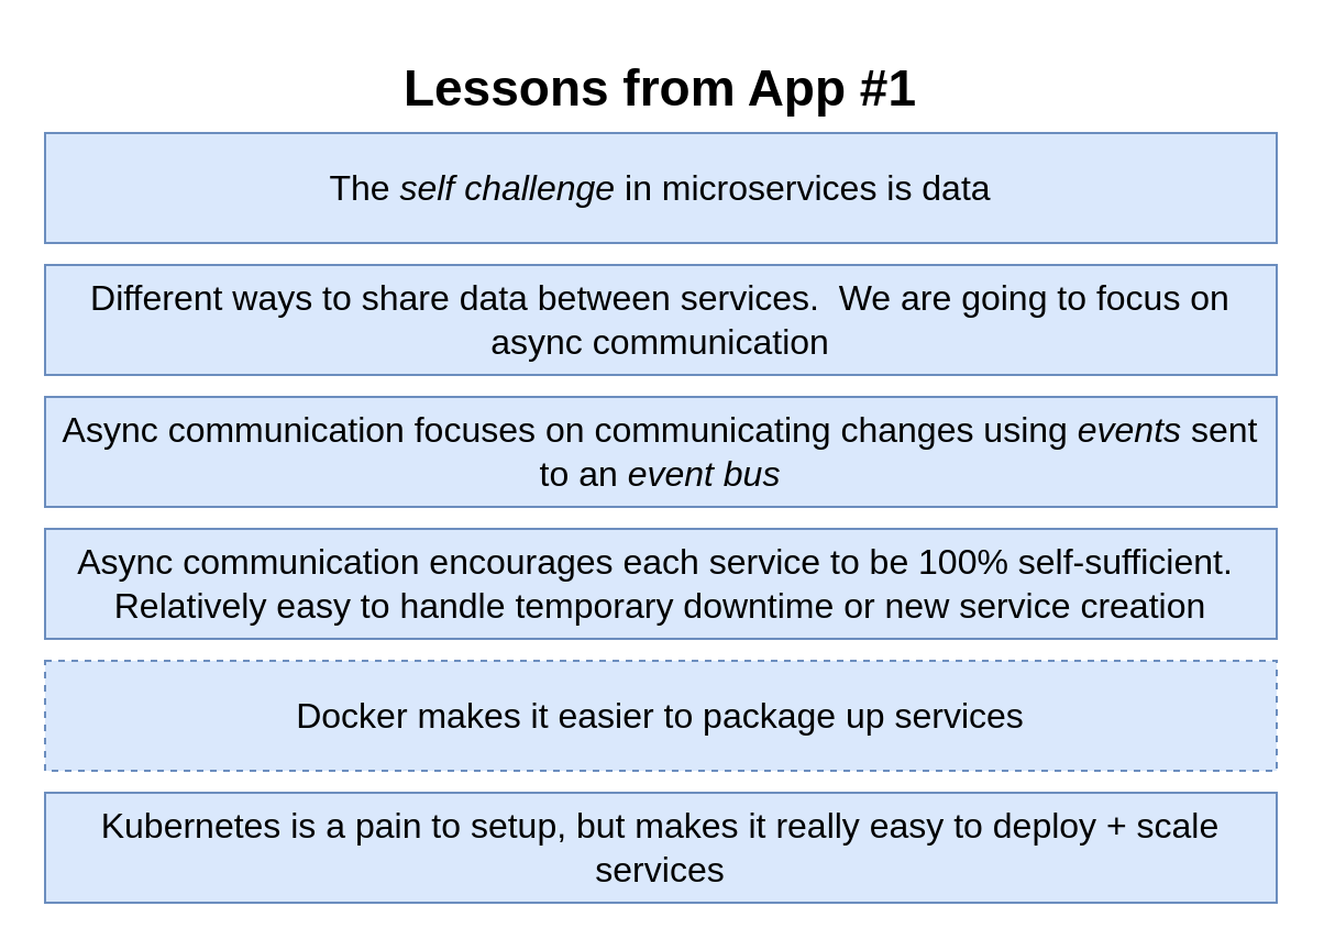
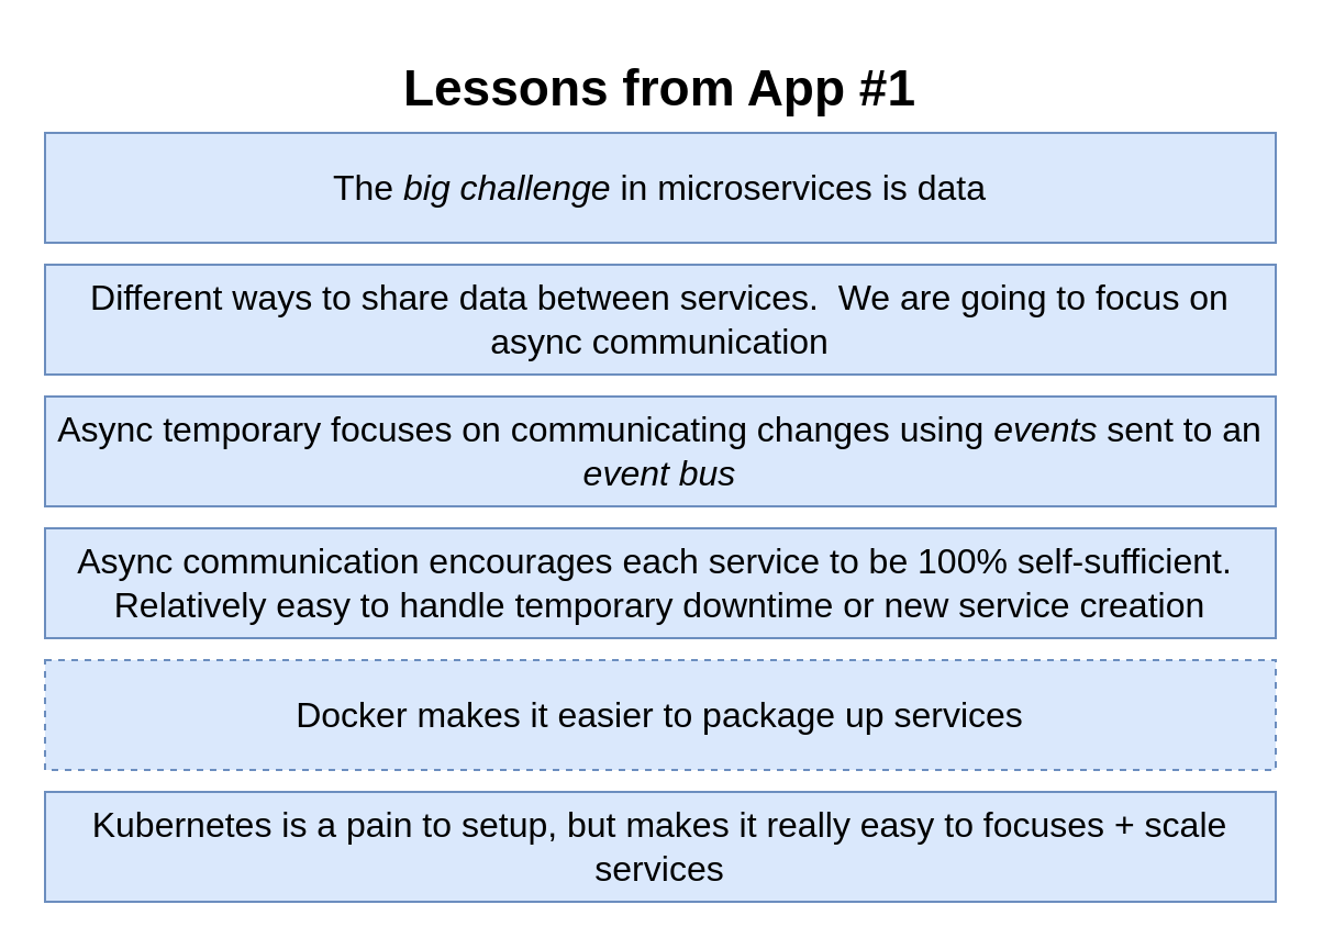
  <mxCell id="0" />
  <mxCell id="1" parent="0" />
  <mxCell id="2" value="Lessons from App #1" style="text;html=1;strokeColor=none;fillColor=none;align=center;verticalAlign=middle;whiteSpace=wrap;rounded=0;fontSize=23;fontStyle=1" vertex="1" parent="1"><mxGeometry x="150" y="20" width="300" height="40" as="geometry" /></mxCell>
  <mxCell id="3" value="Different ways to share data between services.&amp;nbsp; We are going to focus on async communication" style="rounded=0;whiteSpace=wrap;html=1;fontSize=16;fillColor=#dae8fc;strokeColor=#6c8ebf;" vertex="1" parent="1"><mxGeometry x="20" y="120" width="560" height="50" as="geometry" /></mxCell>
- <mxCell id="4" value="Async communication focuses on communicating changes using &lt;i&gt;events&lt;/i&gt;&amp;nbsp;sent to an &lt;i&gt;event bus&lt;/i&gt;" style="rounded=0;whiteSpace=wrap;html=1;fontSize=16;fillColor=#dae8fc;strokeColor=#6c8ebf;" vertex="1" parent="1"><mxGeometry x="20" y="180" width="560" height="50" as="geometry" /></mxCell>
+ <mxCell id="4" value="Async temporary focuses on communicating changes using &lt;i&gt;events&lt;/i&gt;&amp;nbsp;sent to an &lt;i&gt;event bus&lt;/i&gt;" style="rounded=0;whiteSpace=wrap;html=1;fontSize=16;fillColor=#dae8fc;strokeColor=#6c8ebf;" vertex="1" parent="1"><mxGeometry x="20" y="180" width="560" height="50" as="geometry" /></mxCell>
  <mxCell id="5" value="Async communication encourages each service to be 100% self-sufficient.&amp;nbsp; Relatively easy to handle temporary downtime or new service creation" style="rounded=0;whiteSpace=wrap;html=1;fontSize=16;fillColor=#dae8fc;strokeColor=#6c8ebf;" vertex="1" parent="1"><mxGeometry x="20" y="240" width="560" height="50" as="geometry" /></mxCell>
- <mxCell id="6" value="The &lt;i&gt;self challenge &lt;/i&gt;in microservices is data" style="rounded=0;whiteSpace=wrap;html=1;fontSize=16;fillColor=#dae8fc;strokeColor=#6c8ebf;" vertex="1" parent="1"><mxGeometry x="20" y="60" width="560" height="50" as="geometry" /></mxCell>
+ <mxCell id="6" value="The &lt;i&gt;big challenge &lt;/i&gt;in microservices is data" style="rounded=0;whiteSpace=wrap;html=1;fontSize=16;fillColor=#dae8fc;strokeColor=#6c8ebf;" vertex="1" parent="1"><mxGeometry x="20" y="60" width="560" height="50" as="geometry" /></mxCell>
  <mxCell id="7" value="Docker makes it easier to package up services" style="rounded=0;whiteSpace=wrap;html=1;fontSize=16;fillColor=#dae8fc;strokeColor=#6c8ebf;dashed=1;" vertex="1" parent="1"><mxGeometry x="20" y="300" width="560" height="50" as="geometry" /></mxCell>
- <mxCell id="8" value="Kubernetes is a pain to setup, but makes it really easy to deploy + scale services" style="rounded=0;whiteSpace=wrap;html=1;fontSize=16;fillColor=#dae8fc;strokeColor=#6c8ebf;" vertex="1" parent="1"><mxGeometry x="20" y="360" width="560" height="50" as="geometry" /></mxCell>
+ <mxCell id="8" value="Kubernetes is a pain to setup, but makes it really easy to focuses + scale services" style="rounded=0;whiteSpace=wrap;html=1;fontSize=16;fillColor=#dae8fc;strokeColor=#6c8ebf;" vertex="1" parent="1"><mxGeometry x="20" y="360" width="560" height="50" as="geometry" /></mxCell>
